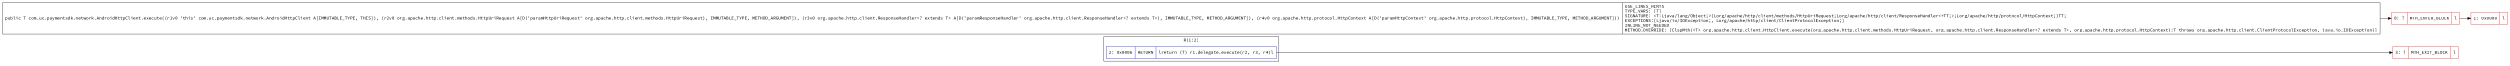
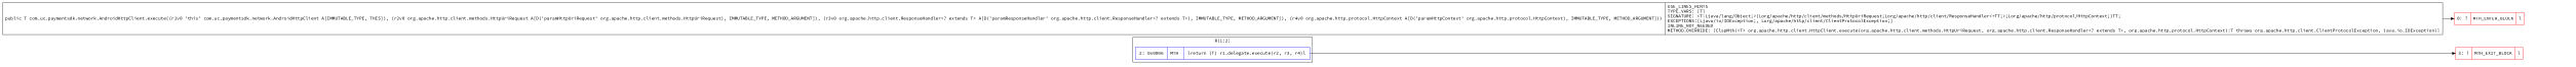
  digraph {
    fontname="Source Code Pro"
    rankdir=LR
    node [color=red fontname="Source Code Pro" shape=record]
    edge [fontname="Source Code Pro"]
-   n1 [color=blue label="{2\:\ 0x0006|RETURN\l|lreturn (T) r1.delegate.execute(r2, r3, r4)l}"]
+   n1 [color=blue label="{2\:\ 0x0006|MTH\l|lreturn (T) r1.delegate.execute(r2, r3, r4)l}"]
    n2 [label="{3\:\ ?|MTH_EXIT_BLOCK\l|l}"]
    n3 [label="{0\:\ ?|MTH_ENTER_BLOCK\l|l}"]
-   n4 [label="{1\:\ 0x0000|l}"]
    n5 [label="{public T com.uc.paymentsdk.network.AndroidHttpClient.execute((r1v0 'this' com.uc.paymentsdk.network.AndroidHttpClient A[IMMUTABLE_TYPE, THIS]), (r2v0 org.apache.http.client.methods.HttpUriRequest A[D('paramHttpUriRequest' org.apache.http.client.methods.HttpUriRequest), IMMUTABLE_TYPE, METHOD_ARGUMENT]), (r3v0 org.apache.http.client.ResponseHandler\<? extends T\> A[D('paramResponseHandler' org.apache.http.client.ResponseHandler\<? extends T\>), IMMUTABLE_TYPE, METHOD_ARGUMENT]), (r4v0 org.apache.http.protocol.HttpContext A[D('paramHttpContext' org.apache.http.protocol.HttpContext), IMMUTABLE_TYPE, METHOD_ARGUMENT]))  | USE_LINES_HINTS\lTYPE_VARS: [T]\lSIGNATURE: \<T:Ljava\/lang\/Object;\>(Lorg\/apache\/http\/client\/methods\/HttpUriRequest;Lorg\/apache\/http\/client\/ResponseHandler\<+TT;\>;Lorg\/apache\/http\/protocol\/HttpContext;)TT;\lEXCEPTIONS:[Ljava\/io\/IOException;, Lorg\/apache\/http\/client\/ClientProtocolException;]\lINLINE_NOT_NEEDED\lMETHOD_OVERRIDE: [ClspMth\{\<T\> org.apache.http.client.HttpClient.execute(org.apache.http.client.methods.HttpUriRequest, org.apache.http.client.ResponseHandler\<? extends T\>, org.apache.http.protocol.HttpContext):T throws org.apache.http.client.ClientProtocolException, java.io.IOException\}]\l}" color=""]
    subgraph cluster_1 {
      label="R(1:2)"
      n1
    }
    n1 -> n2
-   n3 -> n4
    n5 -> n3
  }
